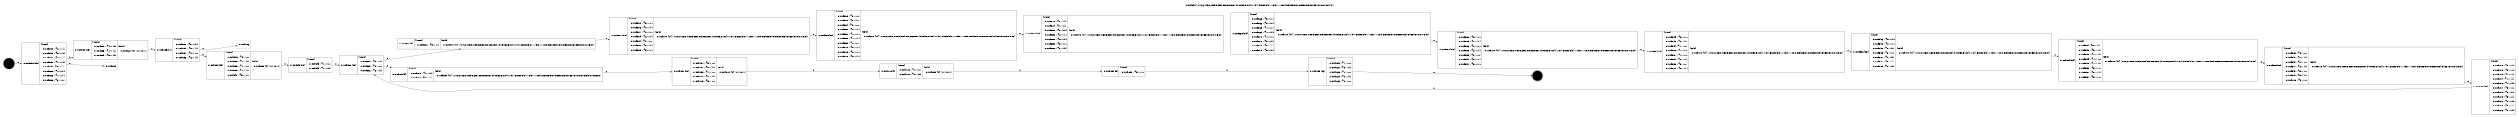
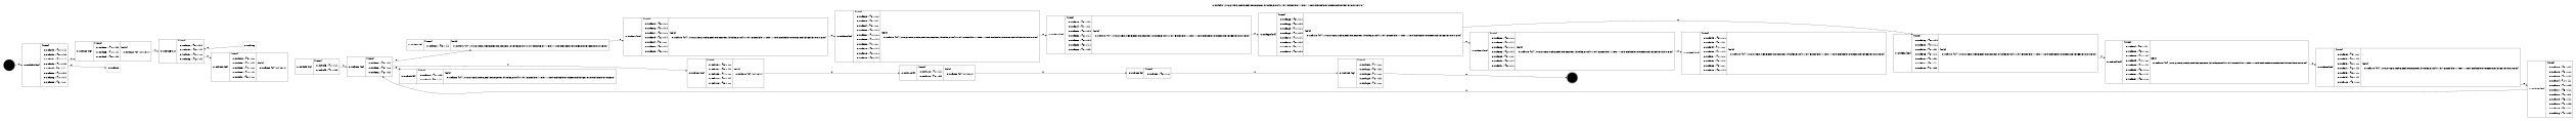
  digraph {
    fontname="DejaVu Sans"
    label="0x109290 (/mnt/c/Users/mathe/Desktop/tcc/POCII/binaries/extr_linuxdriversscsiaic7xxxaic7xxx_pci.c_ahc_aic7870_setup_Final-regular.out::main(0))"
    labelloc=t
    rankdir=LR
    node [fontname="DejaVu Sans" shape=record]
    edge [fontname="DejaVu Sans"]
    Entry [fillcolor=black height=0.3 shape=circle style=filled width=0.3]
    n2 [label="{\n     0x109290 [32]\l\n     | [instrs]\l\n     &nbsp;&nbsp;0x109290 \<+1\>: ???\l\n     &nbsp;&nbsp;0x109291 \<+3\>: ???\l\n     &nbsp;&nbsp;0x109294 \<+4\>: ???\l\n     &nbsp;&nbsp;0x109298 \<+7\>: ???\l\n     &nbsp;&nbsp;0x10929f \<+3\>: ???\l\n     &nbsp;&nbsp;0x1092a2 \<+4\>: ???\l\n     &nbsp;&nbsp;0x1092a6 \<+4\>: ???\l\n     &nbsp;&nbsp;0x1092aa \<+6\>: ???\l\n  }"]
    n3 [label="{\n     0x1092c1 [13]\l\n     | [instrs]\l\n     &nbsp;&nbsp;0x1092c1 \<+4\>: ???\l\n     &nbsp;&nbsp;0x1092c5 \<+4\>: ???\l\n     &nbsp;&nbsp;0x1092c9 \<+5\>: ???\l\n     | [calls]\l\n     &nbsp;&nbsp;0x109060 \{1\} (unknown)\l\n  }"]
    n4 [label="{\n     0x1092b0\l\n  }" style=dashed]
    n5 [label="{\n     0x1092ce [14]\l\n     | [instrs]\l\n     &nbsp;&nbsp;0x1092ce \<+3\>: ???\l\n     &nbsp;&nbsp;0x1092d1 \<+3\>: ???\l\n     &nbsp;&nbsp;0x1092d4 \<+2\>: ???\l\n     &nbsp;&nbsp;0x1092d6 \<+6\>: ???\l\n  }"]
    n6 [label="{\n     0x109456\l\n  }" style=dashed]
    n7 [label="{\n     0x1092dc [25]\l\n     | [instrs]\l\n     &nbsp;&nbsp;0x1092dc \<+5\>: ???\l\n     &nbsp;&nbsp;0x1092e1 \<+7\>: ???\l\n     &nbsp;&nbsp;0x1092e8 \<+4\>: ???\l\n     &nbsp;&nbsp;0x1092ec \<+4\>: ???\l\n     &nbsp;&nbsp;0x1092f0 \<+5\>: ???\l\n     | [calls]\l\n     &nbsp;&nbsp;0x109050 \{1\} (unknown)\l\n  }"]
    n8 [label="{\n     0x1092f5 [11]\l\n     | [instrs]\l\n     &nbsp;&nbsp;0x1092f5 \<+4\>: ???\l\n     &nbsp;&nbsp;0x1092f9 \<+7\>: ???\l\n  }"]
    n9 [label="{\n     0x109300 [12]\l\n     | [instrs]\l\n     &nbsp;&nbsp;0x109300 \<+3\>: ???\l\n     &nbsp;&nbsp;0x109303 \<+3\>: ???\l\n     &nbsp;&nbsp;0x109306 \<+6\>: ???\l\n  }"]
    Exit [fillcolor=black height=0.3 peripheries=2 shape=circle style=filled width=0.3]
    n11 [label="{\n     0x10942b [9]\l\n     | [instrs]\l\n     &nbsp;&nbsp;0x10942b \<+4\>: ???\l\n     &nbsp;&nbsp;0x10942f \<+5\>: ???\l\n     | [calls]\l\n     &nbsp;&nbsp;0x109230 \{1\} (/mnt/c/Users/mathe/Desktop/tcc/POCII/binaries/extr_linuxdriversscsiaic7xxxaic7xxx_pci.c_ahc_aic7870_setup_Final-regular.out::ahc_aic7870_setup)\l\n  }"]
    n12 [label="{\n     0x10930c [5]\l\n     | [instrs]\l\n     &nbsp;&nbsp;0x10930c \<+5\>: ???\l\n     | [calls]\l\n     &nbsp;&nbsp;0x109170 \{1\} (/mnt/c/Users/mathe/Desktop/tcc/POCII/binaries/extr_linuxdriversscsiaic7xxxaic7xxx_pci.c_ahc_aic7870_setup_Final-regular.out::next_i)\l\n  }"]
    n13 [label="{\n     0x109434 [20]\l\n     | [instrs]\l\n     &nbsp;&nbsp;0x109434 \<+3\>: ???\l\n     &nbsp;&nbsp;0x109437 \<+3\>: ???\l\n     &nbsp;&nbsp;0x10943a \<+7\>: ???\l\n     &nbsp;&nbsp;0x109441 \<+2\>: ???\l\n     &nbsp;&nbsp;0x109443 \<+5\>: ???\l\n     | [calls]\l\n     &nbsp;&nbsp;0x109040 \{1\} (unknown)\l\n  }"]
    n14 [label="{\n     0x109311 [25]\l\n     | [instrs]\l\n     &nbsp;&nbsp;0x109311 \<+5\>: ???\l\n     &nbsp;&nbsp;0x109316 \<+1\>: ???\l\n     &nbsp;&nbsp;0x109317 \<+2\>: ???\l\n     &nbsp;&nbsp;0x109319 \<+6\>: ???\l\n     &nbsp;&nbsp;0x10931f \<+3\>: ???\l\n     &nbsp;&nbsp;0x109322 \<+3\>: ???\l\n     &nbsp;&nbsp;0x109325 \<+5\>: ???\l\n     | [calls]\l\n     &nbsp;&nbsp;0x109170 \{1\} (/mnt/c/Users/mathe/Desktop/tcc/POCII/binaries/extr_linuxdriversscsiaic7xxxaic7xxx_pci.c_ahc_aic7870_setup_Final-regular.out::next_i)\l\n  }"]
    n15 [label="{\n     0x109448 [9]\l\n     | [instrs]\l\n     &nbsp;&nbsp;0x109448 \<+4\>: ???\l\n     &nbsp;&nbsp;0x10944c \<+5\>: ???\l\n     | [calls]\l\n     &nbsp;&nbsp;0x109030 \{1\} (unknown)\l\n  }"]
    n16 [label="{\n     0x10932a [32]\l\n     | [instrs]\l\n     &nbsp;&nbsp;0x10932a \<+2\>: ???\l\n     &nbsp;&nbsp;0x10932c \<+3\>: ???\l\n     &nbsp;&nbsp;0x10932f \<+3\>: ???\l\n     &nbsp;&nbsp;0x109332 \<+2\>: ???\l\n     &nbsp;&nbsp;0x109334 \<+4\>: ???\l\n     &nbsp;&nbsp;0x109338 \<+4\>: ???\l\n     &nbsp;&nbsp;0x10933c \<+4\>: ???\l\n     &nbsp;&nbsp;0x109340 \<+3\>: ???\l\n     &nbsp;&nbsp;0x109343 \<+2\>: ???\l\n     &nbsp;&nbsp;0x109345 \<+5\>: ???\l\n     | [calls]\l\n     &nbsp;&nbsp;0x109170 \{1\} (/mnt/c/Users/mathe/Desktop/tcc/POCII/binaries/extr_linuxdriversscsiaic7xxxaic7xxx_pci.c_ahc_aic7870_setup_Final-regular.out::next_i)\l\n  }"]
    n17 [label="{\n     0x10934a [25]\l\n     | [instrs]\l\n     &nbsp;&nbsp;0x10934a \<+5\>: ???\l\n     &nbsp;&nbsp;0x10934f \<+1\>: ???\l\n     &nbsp;&nbsp;0x109350 \<+2\>: ???\l\n     &nbsp;&nbsp;0x109352 \<+6\>: ???\l\n     &nbsp;&nbsp;0x109358 \<+3\>: ???\l\n     &nbsp;&nbsp;0x10935b \<+3\>: ???\l\n     &nbsp;&nbsp;0x10935e \<+5\>: ???\l\n     | [calls]\l\n     &nbsp;&nbsp;0x109170 \{1\} (/mnt/c/Users/mathe/Desktop/tcc/POCII/binaries/extr_linuxdriversscsiaic7xxxaic7xxx_pci.c_ahc_aic7870_setup_Final-regular.out::next_i)\l\n  }"]
    n18 [label="{\n     0x109363 [29]\l\n     | [instrs]\l\n     &nbsp;&nbsp;0x109363 \<+3\>: ???\l\n     &nbsp;&nbsp;0x109366 \<+3\>: ???\l\n     &nbsp;&nbsp;0x109369 \<+4\>: ???\l\n     &nbsp;&nbsp;0x10936d \<+4\>: ???\l\n     &nbsp;&nbsp;0x109371 \<+4\>: ???\l\n     &nbsp;&nbsp;0x109375 \<+3\>: ???\l\n     &nbsp;&nbsp;0x109378 \<+3\>: ???\l\n     &nbsp;&nbsp;0x10937b \<+5\>: ???\l\n     | [calls]\l\n     &nbsp;&nbsp;0x109170 \{1\} (/mnt/c/Users/mathe/Desktop/tcc/POCII/binaries/extr_linuxdriversscsiaic7xxxaic7xxx_pci.c_ahc_aic7870_setup_Final-regular.out::next_i)\l\n  }"]
    n19 [label="{\n     0x109380 [25]\l\n     | [instrs]\l\n     &nbsp;&nbsp;0x109380 \<+5\>: ???\l\n     &nbsp;&nbsp;0x109385 \<+1\>: ???\l\n     &nbsp;&nbsp;0x109386 \<+2\>: ???\l\n     &nbsp;&nbsp;0x109388 \<+6\>: ???\l\n     &nbsp;&nbsp;0x10938e \<+3\>: ???\l\n     &nbsp;&nbsp;0x109391 \<+3\>: ???\l\n     &nbsp;&nbsp;0x109394 \<+5\>: ???\l\n     | [calls]\l\n     &nbsp;&nbsp;0x109170 \{1\} (/mnt/c/Users/mathe/Desktop/tcc/POCII/binaries/extr_linuxdriversscsiaic7xxxaic7xxx_pci.c_ahc_aic7870_setup_Final-regular.out::next_i)\l\n  }"]
    n20 [label="{\n     0x109399 [29]\l\n     | [instrs]\l\n     &nbsp;&nbsp;0x109399 \<+3\>: ???\l\n     &nbsp;&nbsp;0x10939c \<+3\>: ???\l\n     &nbsp;&nbsp;0x10939f \<+4\>: ???\l\n     &nbsp;&nbsp;0x1093a3 \<+4\>: ???\l\n     &nbsp;&nbsp;0x1093a7 \<+4\>: ???\l\n     &nbsp;&nbsp;0x1093ab \<+3\>: ???\l\n     &nbsp;&nbsp;0x1093ae \<+3\>: ???\l\n     &nbsp;&nbsp;0x1093b1 \<+5\>: ???\l\n     | [calls]\l\n     &nbsp;&nbsp;0x109170 \{1\} (/mnt/c/Users/mathe/Desktop/tcc/POCII/binaries/extr_linuxdriversscsiaic7xxxaic7xxx_pci.c_ahc_aic7870_setup_Final-regular.out::next_i)\l\n  }"]
    n21 [label="{\n     0x1093b6 [25]\l\n     | [instrs]\l\n     &nbsp;&nbsp;0x1093b6 \<+5\>: ???\l\n     &nbsp;&nbsp;0x1093bb \<+1\>: ???\l\n     &nbsp;&nbsp;0x1093bc \<+2\>: ???\l\n     &nbsp;&nbsp;0x1093be \<+6\>: ???\l\n     &nbsp;&nbsp;0x1093c4 \<+3\>: ???\l\n     &nbsp;&nbsp;0x1093c7 \<+3\>: ???\l\n     &nbsp;&nbsp;0x1093ca \<+5\>: ???\l\n     | [calls]\l\n     &nbsp;&nbsp;0x109170 \{1\} (/mnt/c/Users/mathe/Desktop/tcc/POCII/binaries/extr_linuxdriversscsiaic7xxxaic7xxx_pci.c_ahc_aic7870_setup_Final-regular.out::next_i)\l\n  }"]
    n22 [label="{\n     0x1093cf [29]\l\n     | [instrs]\l\n     &nbsp;&nbsp;0x1093cf \<+3\>: ???\l\n     &nbsp;&nbsp;0x1093d2 \<+3\>: ???\l\n     &nbsp;&nbsp;0x1093d5 \<+4\>: ???\l\n     &nbsp;&nbsp;0x1093d9 \<+4\>: ???\l\n     &nbsp;&nbsp;0x1093dd \<+4\>: ???\l\n     &nbsp;&nbsp;0x1093e1 \<+3\>: ???\l\n     &nbsp;&nbsp;0x1093e4 \<+3\>: ???\l\n     &nbsp;&nbsp;0x1093e7 \<+5\>: ???\l\n     | [calls]\l\n     &nbsp;&nbsp;0x109170 \{1\} (/mnt/c/Users/mathe/Desktop/tcc/POCII/binaries/extr_linuxdriversscsiaic7xxxaic7xxx_pci.c_ahc_aic7870_setup_Final-regular.out::next_i)\l\n  }"]
    n23 [label="{\n     0x1093ec [25]\l\n     | [instrs]\l\n     &nbsp;&nbsp;0x1093ec \<+5\>: ???\l\n     &nbsp;&nbsp;0x1093f1 \<+1\>: ???\l\n     &nbsp;&nbsp;0x1093f2 \<+2\>: ???\l\n     &nbsp;&nbsp;0x1093f4 \<+6\>: ???\l\n     &nbsp;&nbsp;0x1093fa \<+3\>: ???\l\n     &nbsp;&nbsp;0x1093fd \<+3\>: ???\l\n     &nbsp;&nbsp;0x109400 \<+5\>: ???\l\n     | [calls]\l\n     &nbsp;&nbsp;0x109170 \{1\} (/mnt/c/Users/mathe/Desktop/tcc/POCII/binaries/extr_linuxdriversscsiaic7xxxaic7xxx_pci.c_ahc_aic7870_setup_Final-regular.out::next_i)\l\n  }"]
    n24 [label="{\n     0x109405 [38]\l\n     | [instrs]\l\n     &nbsp;&nbsp;0x109405 \<+3\>: ???\l\n     &nbsp;&nbsp;0x109408 \<+3\>: ???\l\n     &nbsp;&nbsp;0x10940b \<+4\>: ???\l\n     &nbsp;&nbsp;0x10940f \<+4\>: ???\l\n     &nbsp;&nbsp;0x109413 \<+4\>: ???\l\n     &nbsp;&nbsp;0x109417 \<+3\>: ???\l\n     &nbsp;&nbsp;0x10941a \<+3\>: ???\l\n     &nbsp;&nbsp;0x10941d \<+3\>: ???\l\n     &nbsp;&nbsp;0x109420 \<+3\>: ???\l\n     &nbsp;&nbsp;0x109423 \<+3\>: ???\l\n     &nbsp;&nbsp;0x109426 \<+5\>: ???\l\n  }"]
    n25 [label="{\n     0x109451 [5]\l\n     | [instrs]\l\n     &nbsp;&nbsp;0x109451 \<+5\>: ???\l\n  }"]
    n26 [label="{\n     0x10945b [16]\l\n     | [instrs]\l\n     &nbsp;&nbsp;0x10945b \<+7\>: ???\l\n     &nbsp;&nbsp;0x109462 \<+3\>: ???\l\n     &nbsp;&nbsp;0x109465 \<+4\>: ???\l\n     &nbsp;&nbsp;0x109469 \<+1\>: ???\l\n     &nbsp;&nbsp;0x10946a \<+1\>: ???\l\n  }"]
    Entry -> n2 [label=" 1"]
    n2 -> n3 [label=" 1"]
    n2 -> n4 [label=" 0"]
    n3 -> n5 [label=" 1"]
-   n5 -> n6 [label=" 0"]
+   n6 -> n5 [label=" 0"]
    n5 -> n7 [label=" 1"]
-   n7 -> n8 [label=" 1"]
    n8 -> n9 [label=" 1"]
    n9 -> n11 [label=" 1"]
    n9 -> n12 [label=" 1"]
-   n11 -> n13 [label=" 1"]
+   n9 -> n13 [label=" 1"]
    n12 -> n14 [label=" 1"]
    n13 -> n15 [label=" 1"]
    n14 -> n16 [label=" 1"]
    n15 -> n25 [label=" 1"]
    n16 -> n17 [label=" 1"]
+   n17 -> n18 [label=" 1"]
    n18 -> n19 [label=" 1"]
    n19 -> n20 [label=" 1"]
-   n20 -> n21 [label=" 1"]
+   n18 -> n21 [label=" 1"]
    n21 -> n22 [label=" 1"]
    n22 -> n23 [label=" 1"]
    n23 -> n24 [label=" 0"]
    n24 -> n9 [label=" 1"]
    n25 -> n26 [label=" 1"]
    n26 -> Exit [label=" 1"]
  }
